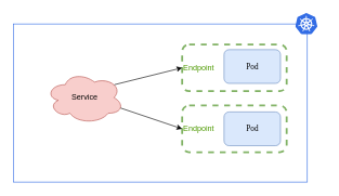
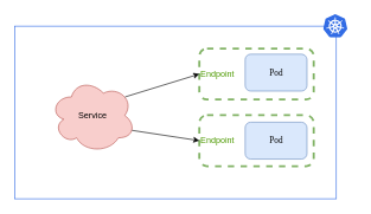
  <mxCell id="0" />
  <mxCell id="1" parent="0" />
  <mxCell id="2" value="" style="group;verticalAlign=bottom;" parent="1" vertex="1" connectable="0"><mxGeometry x="20" y="20" width="480" height="260" as="geometry" /></mxCell>
  <mxCell id="3" value="" style="rounded=0;whiteSpace=wrap;html=1;fillColor=#ffffff;strokeColor=#326ce5;" parent="2" vertex="1"><mxGeometry y="16.421" width="452.83" height="243.579" as="geometry" /></mxCell>
  <mxCell id="4" value="" style="aspect=fixed;html=1;perimeter=none;align=center;shadow=0;dashed=0;image;fontSize=12;image=img/lib/mscae/Kubernetes.svg;" parent="2" vertex="1"><mxGeometry x="434.717" width="34.211" height="32.842" as="geometry" /></mxCell>
  <mxCell id="5" value="Pod" style="rounded=1;whiteSpace=wrap;html=1;strokeColor=#6c8ebf;fillColor=#dae8fc;fontFamily=Tahoma;" parent="2" vertex="1"><mxGeometry x="324.5" y="152" width="87" height="52" as="geometry" /></mxCell>
  <mxCell id="6" value="Pod" style="rounded=1;whiteSpace=wrap;html=1;strokeColor=#6c8ebf;fillColor=#dae8fc;fontFamily=Tahoma;" parent="2" vertex="1"><mxGeometry x="324.5" y="56" width="87" height="52" as="geometry" /></mxCell>
  <mxCell id="7" value="&lt;div align=&quot;left&quot;&gt;&lt;font color=&quot;#4D9900&quot;&gt;Endpoint&lt;/font&gt;&lt;/div&gt;" style="rounded=1;whiteSpace=wrap;html=1;fillColor=none;strokeColor=#82b366;dashed=1;strokeWidth=3;align=left;" vertex="1" parent="2"><mxGeometry x="260" y="48" width="161" height="72" as="geometry" /></mxCell>
  <mxCell id="8" value="&lt;div align=&quot;left&quot;&gt;&lt;font color=&quot;#4D9900&quot;&gt;Endpoint&lt;/font&gt;&lt;/div&gt;" style="rounded=1;whiteSpace=wrap;html=1;fillColor=none;strokeColor=#82b366;dashed=1;strokeWidth=3;align=left;" vertex="1" parent="2"><mxGeometry x="260" y="142" width="161" height="72" as="geometry" /></mxCell>
- <mxCell id="9" value="Service" style="ellipse;shape=cloud;whiteSpace=wrap;html=1;strokeWidth=1;fillColor=#f8cecc;strokeColor=#b85450;" vertex="1" parent="2"><mxGeometry x="50" y="90" width="120" height="80" as="geometry" /></mxCell>
+ <mxCell id="9" value="Service" style="ellipse;shape=cloud;whiteSpace=wrap;html=1;strokeWidth=1;fillColor=#f8cecc;strokeColor=#b85450;" vertex="1" parent="2"><mxGeometry x="50" y="90" width="120" height="105" as="geometry" /></mxCell>
  <mxCell id="10" value="" style="endArrow=classic;html=1;entryX=0;entryY=0.5;entryDx=0;entryDy=0;exitX=0.88;exitY=0.25;exitDx=0;exitDy=0;exitPerimeter=0;" edge="1" parent="2" source="9" target="7"><mxGeometry width="50" height="50" relative="1" as="geometry"><mxPoint y="332" as="sourcePoint" /><mxPoint x="50" y="282" as="targetPoint" /></mxGeometry></mxCell>
  <mxCell id="11" value="" style="endArrow=classic;html=1;entryX=0;entryY=0.5;entryDx=0;entryDy=0;exitX=0.96;exitY=0.7;exitDx=0;exitDy=0;exitPerimeter=0;" edge="1" parent="2" source="9" target="8"><mxGeometry width="50" height="50" relative="1" as="geometry"><mxPoint y="332" as="sourcePoint" /><mxPoint x="50" y="282" as="targetPoint" /></mxGeometry></mxCell>
